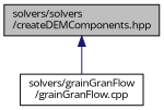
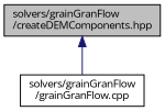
  digraph {
    fontname="Open Sans"
    node [color=black fontname="Open Sans" fontsize=10 shape=record style=filled]
-   n1 [fillcolor=grey75 fontcolor=black height=0.2 label="solvers/solvers\l/createDEMComponents.hpp" width=0.4]
+   n1 [fillcolor=grey75 fontcolor=black height=0.2 label="solvers/grainGranFlow\l/createDEMComponents.hpp" width=0.4]
    n2 [fillcolor=white height=0.2 label="solvers/grainGranFlow\l/grainGranFlow.cpp" width=0.4]
    n1 -> n2 [color=midnightblue dir=back fontname="Open Sans" fontsize=10 labelfontname=Helvetica labelfontsize=10 style=solid]
  }
